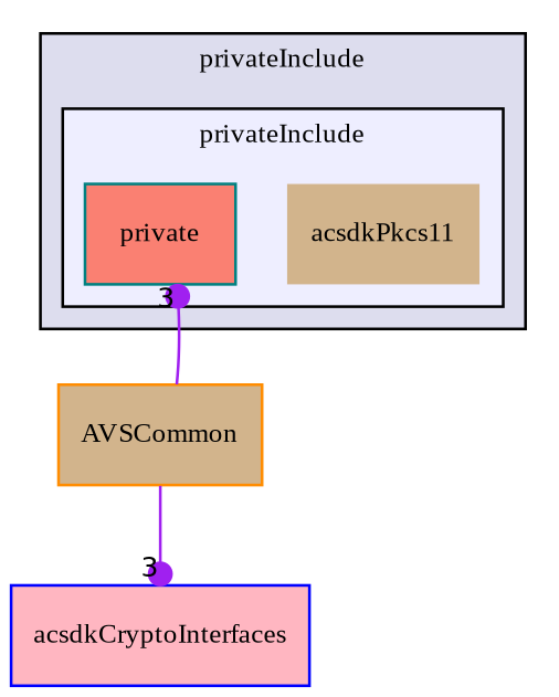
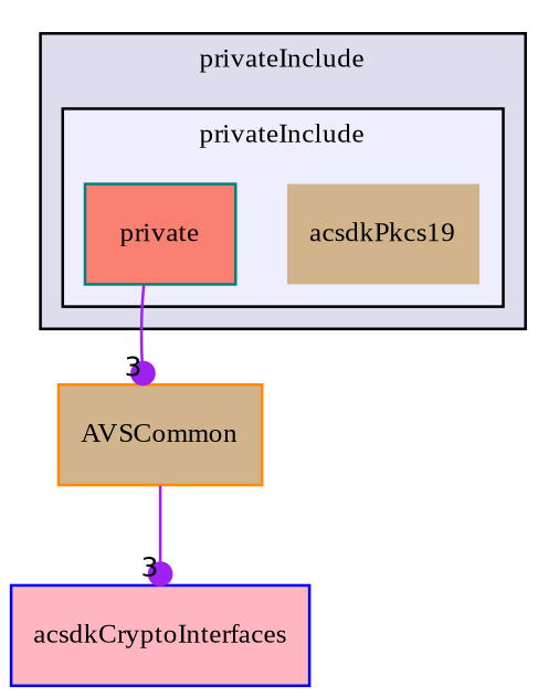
  digraph {
    compound=true
    fontname="Liberation Serif"
    node [color=blue fillcolor=tan fontname="Liberation Serif" fontsize=10 shape=box style=filled]
    edge [arrowhead=dot color=purple fontname="Liberation Serif" headlabel=3 labeldistance=1.5 labelfontname=Helvetica labelfontsize=10]
-   n1 [label=acsdkPkcs11 shape=plaintext]
+   n1 [label=acsdkPkcs19 shape=plaintext]
    n2 [color=teal fillcolor=salmon label=private]
    n3 [color=darkorange label=AVSCommon]
    n4 [fillcolor=lightpink label=acsdkCryptoInterfaces]
    subgraph cluster_1 {
      bgcolor="#ddddee"
      fontsize=10
      label=privateInclude
      pencolor=black
      subgraph cluster_2 {
        bgcolor="#eeeeff"
        fontsize=10
        label=privateInclude
        pencolor=black
        n1
        n2
      }
    }
-   n3 -> n2
+   n2 -> n3
    n3 -> n4
  }
